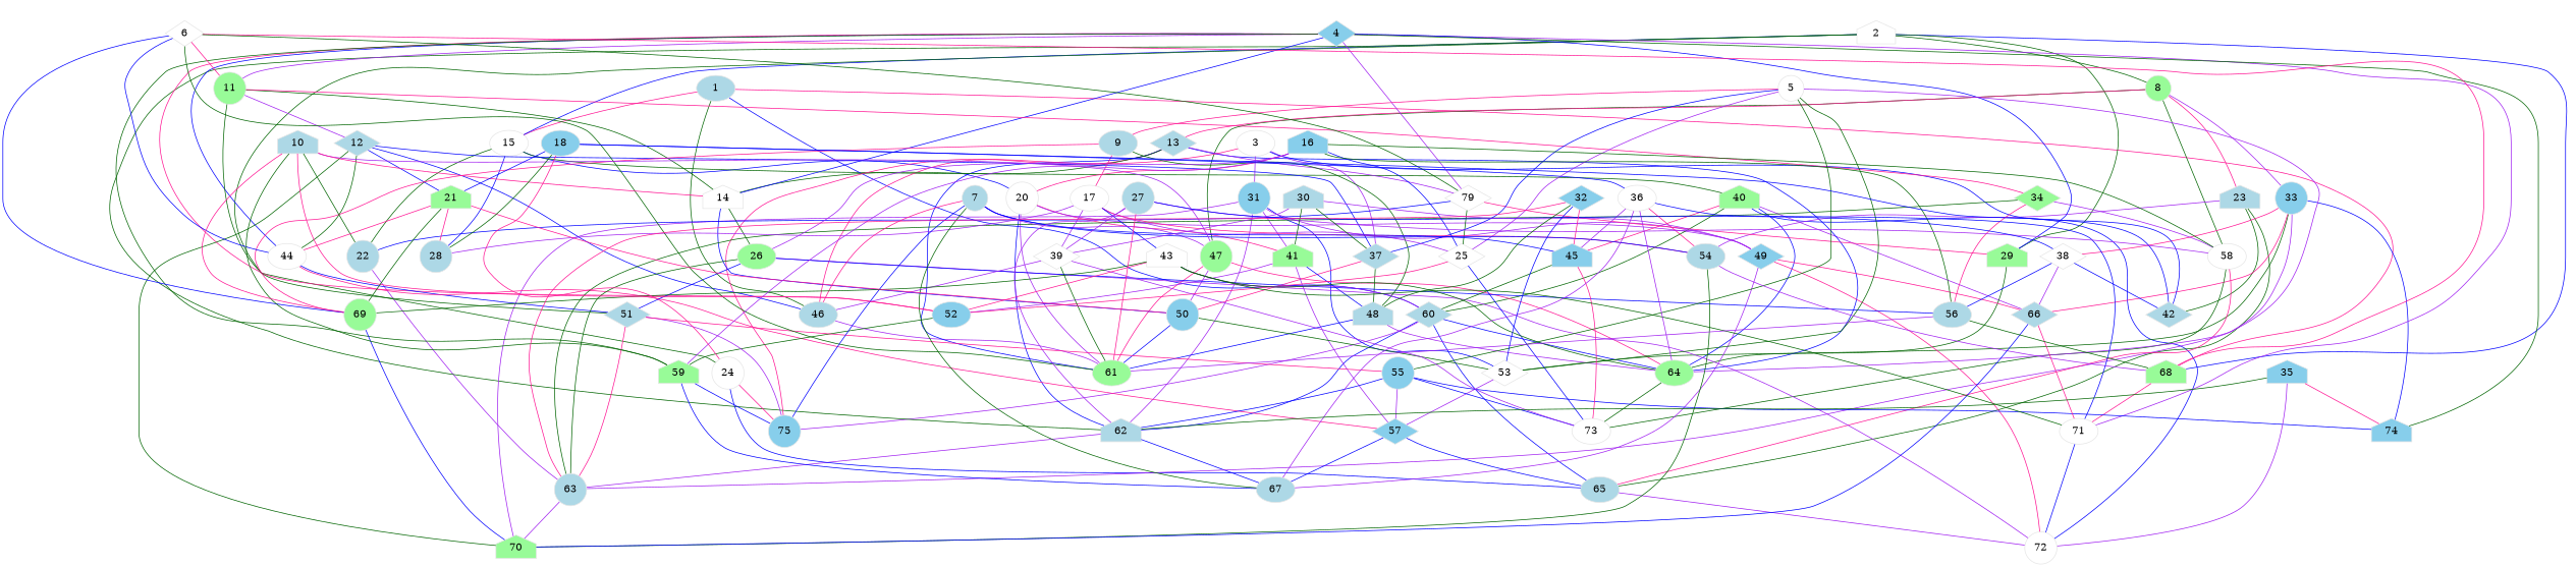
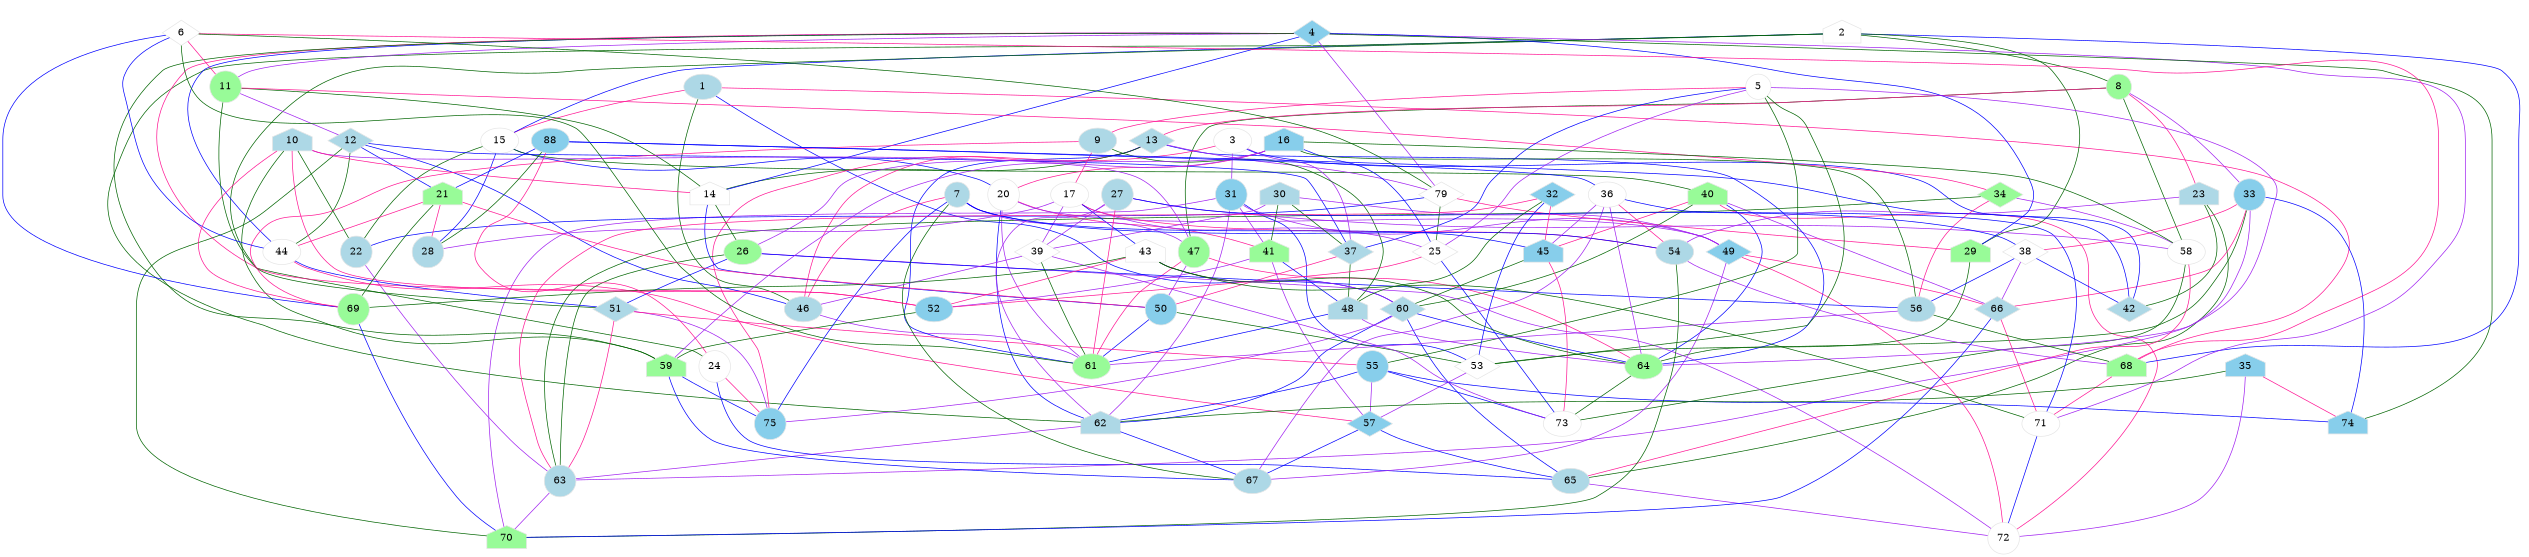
  graph {
    node [color=gray90 fillcolor=lightblue shape=ellipse style=filled]
    edge [color=blue weight=1.0]
    15 [fillcolor=white]
    1
    46
    60 [shape=diamond]
    68 [fillcolor=palegreen shape=house]
    22 [shape=circle]
    20 [fillcolor=white shape=circle]
    28 [shape=circle]
    40 [fillcolor=palegreen shape=house]
    61 [fillcolor=palegreen]
    62 [shape=house]
    75 [fillcolor=skyblue shape=circle]
    64 [fillcolor=palegreen]
    65
    71 [fillcolor=white]
    2 [fillcolor=white shape=house]
    8 [fillcolor=palegreen shape=circle]
    24 [fillcolor=white shape=circle]
    29 [fillcolor=palegreen shape=house]
    47 [fillcolor=palegreen shape=circle]
    13 [shape=diamond]
    23 [shape=house]
    33 [fillcolor=skyblue shape=circle]
    58 [fillcolor=white]
    67
    63 [shape=circle]
    3 [fillcolor=white]
    31 [fillcolor=skyblue shape=circle]
    37 [shape=diamond]
    42 [shape=diamond]
    53 [fillcolor=white shape=diamond]
    70 [fillcolor=palegreen shape=house]
    41 [fillcolor=palegreen shape=house]
    49 [fillcolor=skyblue shape=diamond]
    48 [shape=house]
    50 [fillcolor=skyblue shape=circle]
    4 [fillcolor=skyblue shape=diamond]
    11 [fillcolor=palegreen shape=circle]
    14 [fillcolor=white shape=house]
    n40 [fillcolor=white label=79 shape=diamond]
    44 [fillcolor=white]
    52 [fillcolor=skyblue]
    59 [fillcolor=palegreen shape=house]
    74 [fillcolor=skyblue shape=house]
    12 [shape=diamond]
    34 [fillcolor=palegreen shape=diamond]
    51 [shape=diamond]
    26 [fillcolor=palegreen]
    25 [fillcolor=white shape=diamond]
    57 [fillcolor=skyblue shape=diamond]
    72 [fillcolor=white shape=circle]
    5 [fillcolor=white shape=circle]
    9
    55 [fillcolor=skyblue shape=circle]
    69 [fillcolor=palegreen shape=circle]
    17 [fillcolor=white]
    73 [fillcolor=white]
    6 [fillcolor=white shape=diamond]
    7 [shape=circle]
    45 [fillcolor=skyblue shape=house]
    54
    38 [fillcolor=white shape=diamond]
    66 [shape=diamond]
    39 [fillcolor=white shape=diamond]
    43 [fillcolor=white shape=house]
    10 [shape=house]
    21 [fillcolor=palegreen shape=house]
    56
    16 [fillcolor=skyblue shape=house]
-   18 [fillcolor=skyblue]
+   18 [fillcolor=skyblue label=88]
    36 [fillcolor=white]
    27 [shape=circle]
    30 [shape=house]
    32 [fillcolor=skyblue shape=diamond]
    35 [fillcolor=skyblue shape=house]
    15 -- 22 [color=darkgreen]
    15 -- 20
    15 -- 28
    15 -- 40 [color=darkgreen]
    1 -- 15 [color=deeppink]
    1 -- 46 [color=darkgreen]
    1 -- 60
    1 -- 68 [color=deeppink]
    46 -- 61 [color=purple]
    60 -- 62
    60 -- 75 [color=purple]
    60 -- 64
    60 -- 65
    68 -- 71 [color=deeppink]
    22 -- 63 [color=purple]
    20 -- 61 [color=purple]
    20 -- 62
    20 -- 41 [color=deeppink]
    20 -- 49 [color=purple]
    40 -- 60 [color=darkgreen]
    40 -- 64
-   40 -- 72
+   40 -- 72 [color=deeppink]
    40 -- 45 [color=deeppink]
    40 -- 66 [color=purple]
    62 -- 67
    62 -- 63 [color=purple]
    64 -- 73 [color=darkgreen]
    65 -- 72 [color=purple]
    71 -- 72
    2 -- 15
    2 -- 68
    2 -- 62 [color=darkgreen]
    2 -- 8 [color=darkgreen]
    2 -- 24 [color=darkgreen]
    2 -- 29 [color=darkgreen]
    8 -- 47 [color=darkgreen]
    8 -- 13 [color=deeppink]
    8 -- 23 [color=deeppink]
    8 -- 33 [color=purple]
    8 -- 58 [color=darkgreen]
    24 -- 75 [color=deeppink]
    24 -- 65
    29 -- 64 [color=darkgreen]
    47 -- 61 [color=deeppink]
    47 -- 64 [color=deeppink]
    47 -- 50 [color=purple]
    13 -- 46 [color=deeppink]
    13 -- 61
    13 -- 64
    13 -- 14 [color=darkgreen]
    13 -- n40 [color=purple]
    23 -- 65 [color=darkgreen]
    23 -- 42 [color=darkgreen]
    23 -- 54 [color=purple]
    33 -- 63 [color=purple]
    33 -- 53 [color=darkgreen]
    33 -- 74
    33 -- 38 [color=deeppink]
    33 -- 66 [color=deeppink]
    58 -- 65 [color=deeppink]
    58 -- 73 [color=darkgreen]
    63 -- 70 [color=purple]
    3 -- 75 [color=deeppink]
    3 -- 31 [color=purple]
    3 -- 37 [color=purple]
    3 -- 42
    31 -- 62 [color=purple]
    31 -- 53
    31 -- 70 [color=purple]
    31 -- 41 [color=purple]
    31 -- 49 [color=purple]
    37 -- 48 [color=darkgreen]
    37 -- 50 [color=deeppink]
    53 -- 57 [color=purple]
    41 -- 48
    41 -- 52 [color=purple]
    41 -- 57 [color=purple]
    49 -- 67 [color=purple]
    49 -- 72 [color=deeppink]
    49 -- 66 [color=deeppink]
    48 -- 61
    48 -- 64 [color=purple]
    50 -- 61
    50 -- 53 [color=darkgreen]
    4 -- 71 [color=purple]
    4 -- 29
    4 -- 11 [color=purple]
    4 -- 14
    4 -- n40 [color=purple]
    4 -- 44
    4 -- 52 [color=deeppink]
    4 -- 59 [color=darkgreen]
    4 -- 74 [color=darkgreen weight=2.0]
    11 -- 14 [color=darkgreen]
    11 -- 12 [color=purple]
    11 -- 34 [color=deeppink]
    11 -- 51 [color=darkgreen]
    14 -- 50
    14 -- 26 [color=darkgreen]
    n40 -- 22
    n40 -- 29 [color=deeppink]
    n40 -- 25 [color=darkgreen]
    44 -- 51
    44 -- 57 [color=deeppink]
    52 -- 59 [color=darkgreen]
    59 -- 75
    59 -- 67
    12 -- 46
    12 -- 37
    12 -- 70 [color=darkgreen]
    12 -- 44 [color=darkgreen]
    12 -- 21
    34 -- 58 [color=purple]
    34 -- 63 [color=darkgreen]
    34 -- 56 [color=deeppink]
    51 -- 75 [color=purple]
    51 -- 63 [color=deeppink]
    51 -- 55 [color=deeppink]
    26 -- 63 [color=darkgreen]
    26 -- 51
    26 -- 72 [color=purple]
    26 -- 56
    25 -- 52 [color=deeppink]
    25 -- 73
    57 -- 65
    57 -- 67
    5 -- 64 [color=purple]
    5 -- 37
    5 -- 53 [color=darkgreen]
    5 -- 25 [color=purple]
    5 -- 9 [color=deeppink]
    5 -- 55 [color=darkgreen]
    9 -- 48 [color=darkgreen]
    9 -- 69 [color=deeppink]
    9 -- 17 [color=deeppink]
    55 -- 62
    55 -- 74
    55 -- 57 [color=purple]
    55 -- 73
    69 -- 70
    17 -- 28 [color=purple]
    17 -- 25 [color=purple]
    17 -- 54 [color=deeppink]
    17 -- 39 [color=purple]
    17 -- 43
    6 -- 68 [color=deeppink]
    6 -- 61 [color=darkgreen]
    6 -- 11 [color=deeppink]
    6 -- n40 [color=darkgreen]
    6 -- 44
    6 -- 69
    7 -- 46 [color=deeppink]
    7 -- 75
    7 -- 47 [color=purple]
    7 -- 67 [color=darkgreen]
    7 -- 45
    7 -- 54
    45 -- 60 [color=darkgreen]
    45 -- 73 [color=deeppink]
    54 -- 68 [color=purple]
    54 -- 70 [color=darkgreen]
    38 -- 42 [weight=2.0]
    38 -- 66 [color=purple]
    38 -- 56
    66 -- 71 [color=deeppink]
    66 -- 70
    39 -- 46 [color=purple]
    39 -- 61 [color=darkgreen]
    39 -- 73 [color=purple]
    43 -- 60 [color=purple]
    43 -- 64 [color=darkgreen]
    43 -- 71 [color=darkgreen]
    43 -- 52 [color=deeppink]
    43 -- 69 [color=darkgreen]
    10 -- 22 [color=darkgreen]
    10 -- 47 [color=purple]
    10 -- 14 [color=deeppink]
    10 -- 52 [color=deeppink]
    10 -- 59 [color=darkgreen]
    10 -- 69 [color=deeppink]
    21 -- 28 [color=deeppink]
    21 -- 50 [color=deeppink]
    21 -- 44 [color=deeppink]
    21 -- 69 [color=darkgreen]
    56 -- 68 [color=darkgreen]
    56 -- 61 [color=purple]
    16 -- 20 [color=deeppink]
    16 -- 58 [color=darkgreen]
    16 -- 59 [color=purple]
    16 -- 26 [color=purple]
    16 -- 25
    16 -- 56 [color=darkgreen]
    18 -- 28 [color=darkgreen]
    18 -- 24 [color=deeppink]
    18 -- 42 [weight=2.0]
    18 -- 21
    18 -- 36
    36 -- 64 [color=purple]
    36 -- 71
    36 -- 67 [color=purple]
    36 -- 45 [color=purple]
    36 -- 54 [color=deeppink]
    27 -- 61 [color=deeppink]
    27 -- 62 [color=purple weight=2.0]
    27 -- 58 [color=purple]
    27 -- 38
    27 -- 39 [color=purple]
    30 -- 37 [color=darkgreen]
    30 -- 41 [color=darkgreen]
    30 -- 49 [color=purple]
    30 -- 39 [color=purple]
    32 -- 63 [color=deeppink]
    32 -- 53
    32 -- 48 [color=darkgreen]
    32 -- 45 [color=deeppink]
    35 -- 62 [color=darkgreen]
    35 -- 74 [color=deeppink weight=2.0]
    35 -- 72 [color=purple]
  }
